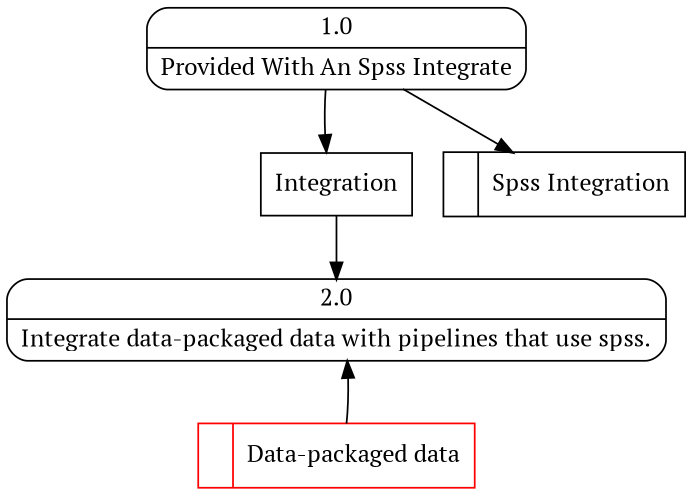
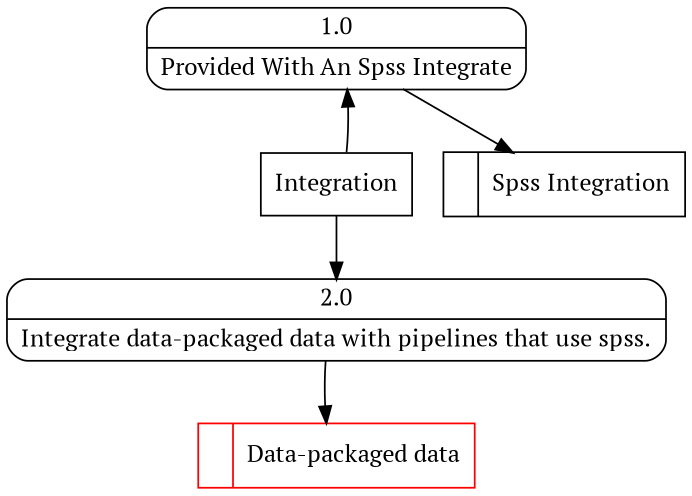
  digraph {
    fontname="PT Serif"
    node [fontname="PT Serif" shape=record]
    edge [fontname="PT Serif"]
    n1 [label="<f0>  |<f1> Spss Integration "]
    n2 [label=Integration shape=box]
    n3 [label="{<f0> 1.0|<f1> Provided With An Spss Integrate }" shape=Mrecord]
    n4 [label="{<f0> 2.0|<f1> Integrate data-packaged data with pipelines that use spss. }" shape=Mrecord]
    n5 [color=red label="<f0>  |<f1> Data-packaged data "]
-   n3 -> n2
+   n2 -> n3
    n2 -> n4
    n3 -> n1
-   n5 -> n4
+   n4 -> n5
  }
